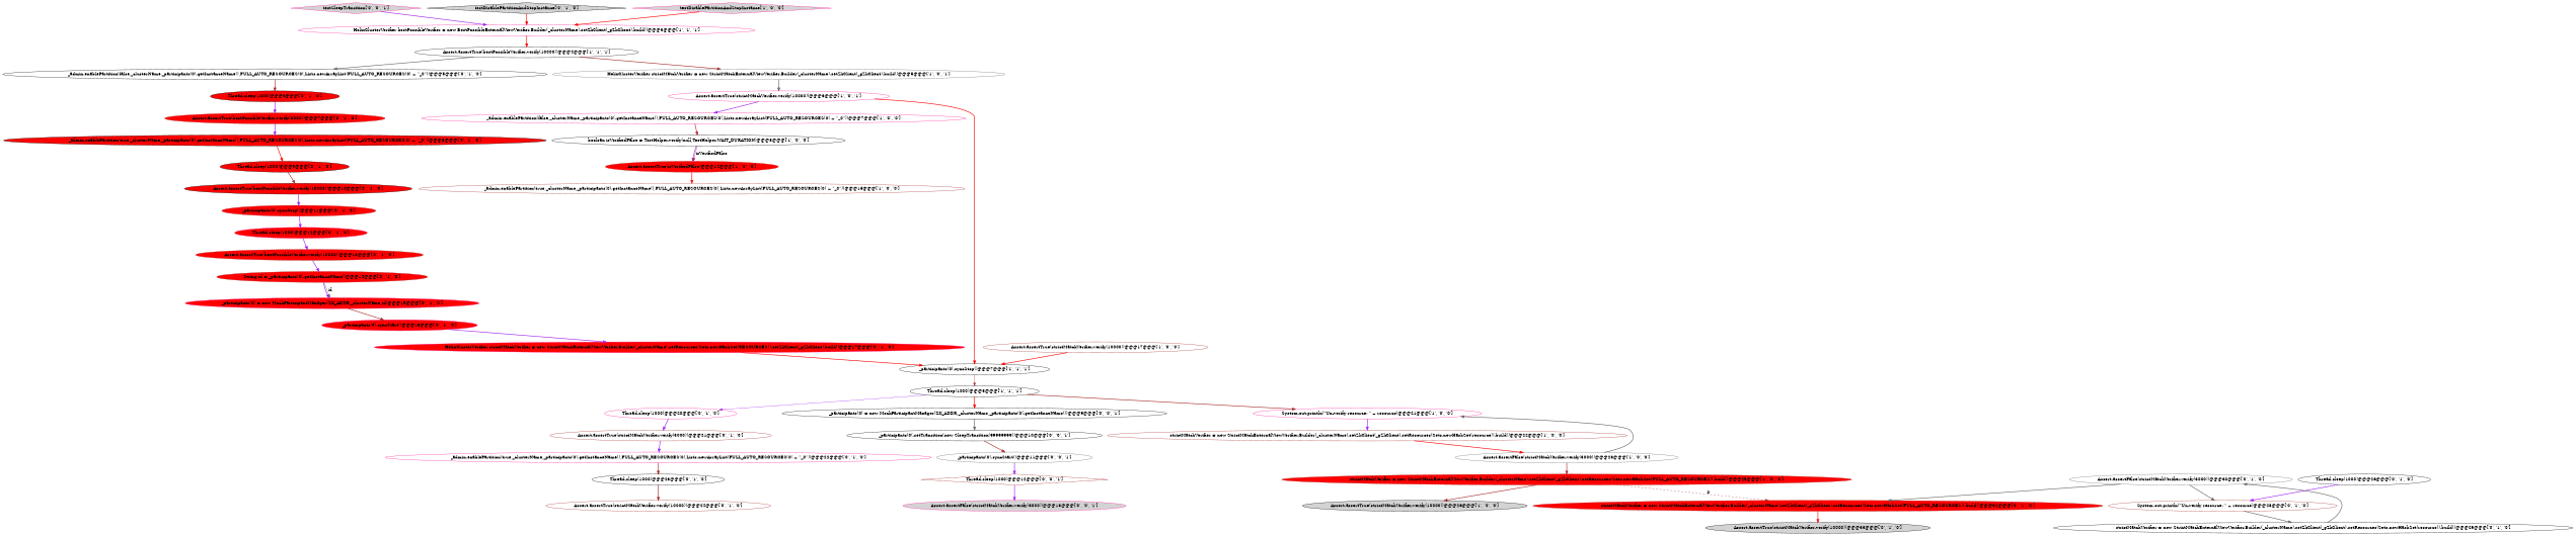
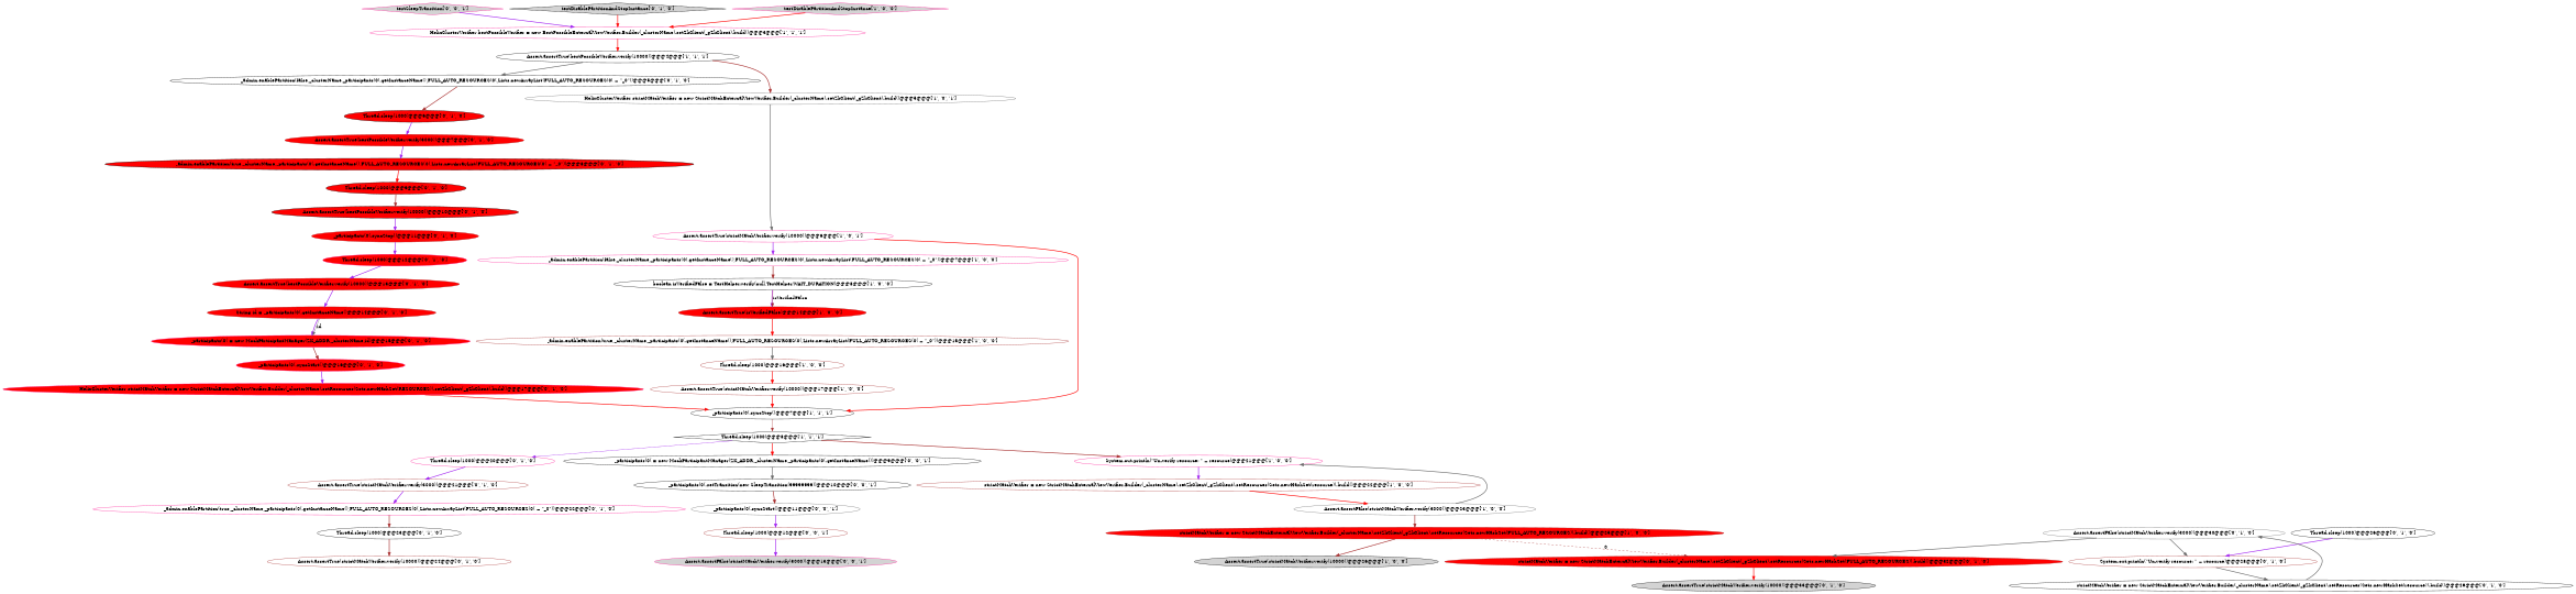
  digraph {
    node [color=black fillcolor=white shape=ellipse style=filled]
    edge [color=purple style=bold]
    n1 [label="_participants(0(.syncStop()@@@7@@@['1', '1', '1']"]
-   n2 [label="Thread.sleep(1000)@@@8@@@['1', '1', '1']"]
+   n2 [label="Thread.sleep(1000)@@@8@@@['1', '1', '1']" shape=diamond]
    n3 [color=deeppink label="Thread.sleep(1000)@@@20@@@['0', '1', '0']"]
    n4 [label="_participants(0( = new MockParticipantManager(ZK_ADDR,_clusterName,_participants(0(.getInstanceName())@@@9@@@['0', '0', '1']"]
    n5 [color=deeppink label="System.out.println(\"Un-verify resource: \" + resource)@@@21@@@['1', '0', '0']"]
    n6 [color=brown fillcolor=red label="Assert.assertTrue(bestPossibleVerifier.verify(3000))@@@7@@@['0', '1', '0']"]
    n7 [fillcolor=red label="_admin.enablePartition(true,_clusterName,_participants(0(.getInstanceName(),FULL_AUTO_RESOURCES(0(,Lists.newArrayList(FULL_AUTO_RESOURCES(0( + \"_0\"))@@@8@@@['0', '1', '0']"]
    n8 [fillcolor=red label="Thread.sleep(1000)@@@9@@@['0', '1', '0']"]
    n9 [color=deeppink fillcolor=lightgray label="Assert.assertFalse(strictMatchVerifier.verify(3000))@@@13@@@['0', '0', '1']"]
    n10 [color=deeppink fillcolor=red label="HelixClusterVerifier strictMatchVerifier = new StrictMatchExternalViewVerifier.Builder(_clusterName).setResources(Sets.newHashSet(RESOURCES)).setZkClient(_gZkClient).build()@@@17@@@['0', '1', '0']"]
    n11 [label="Thread.sleep(1000)@@@26@@@['0', '1', '0']"]
    n12 [color=brown label="System.out.println(\"Un-verify resource: \" + resource)@@@28@@@['0', '1', '0']"]
    n13 [label="strictMatchVerifier = new StrictMatchExternalViewVerifier.Builder(_clusterName).setZkClient(_gZkClient).setResources(Sets.newHashSet(resource)).build()@@@29@@@['0', '1', '0']"]
    n14 [color=deeppink label="Assert.assertTrue(strictMatchVerifier.verify(10000))@@@6@@@['1', '0', '1']"]
    n15 [color=deeppink label="_admin.enablePartition(false,_clusterName,_participants(0(.getInstanceName(),FULL_AUTO_RESOURCES(0(,Lists.newArrayList(FULL_AUTO_RESOURCES(0( + \"_0\"))@@@7@@@['1', '0', '0']"]
    n16 [label="boolean isVerifiedFalse = TestHelper.verify(null,TestHelper.WAIT_DURATION)@@@8@@@['1', '0', '0']"]
    n17 [color=deeppink fillcolor=red label="Thread.sleep(1000)@@@12@@@['0', '1', '0']"]
    n18 [color=brown fillcolor=red label="Assert.assertTrue(bestPossibleVerifier.verify(10000))@@@13@@@['0', '1', '0']"]
    n19 [color=brown fillcolor=red label="String id = _participants(0(.getInstanceName()@@@14@@@['0', '1', '0']"]
    n20 [fillcolor=lightgray label="Assert.assertTrue(strictMatchVerifier.verify(10000))@@@33@@@['0', '1', '0']"]
    n21 [color=brown fillcolor=red label="strictMatchVerifier = new StrictMatchExternalViewVerifier.Builder(_clusterName).setZkClient(_gZkClient).setResources(Sets.newHashSet(FULL_AUTO_RESOURCES)).build()@@@25@@@['1', '0', '0']"]
    n22 [color=brown fillcolor=red label="strictMatchVerifier = new StrictMatchExternalViewVerifier.Builder(_clusterName).setZkClient(_gZkClient).setResources(Sets.newHashSet(FULL_AUTO_RESOURCES)).build()@@@32@@@['0', '1', '0']"]
    n23 [fillcolor=lightgray label="Assert.assertTrue(strictMatchVerifier.verify(10000))@@@26@@@['1', '0', '0']"]
    n24 [color=deeppink fillcolor=red label="_participants(0( = new MockParticipantManager(ZK_ADDR,_clusterName,id)@@@15@@@['0', '1', '0']"]
    n25 [color=deeppink fillcolor=red label="_participants(0(.syncStart()@@@16@@@['0', '1', '0']"]
    n26 [color=brown label="Assert.assertTrue(strictMatchVerifier.verify(10000))@@@17@@@['1', '0', '0']"]
    n27 [label="Assert.assertTrue(bestPossibleVerifier.verify(10000))@@@4@@@['1', '1', '1']"]
    n28 [color=gray40 label="HelixClusterVerifier strictMatchVerifier = new StrictMatchExternalViewVerifier.Builder(_clusterName).setZkClient(_gZkClient).build()@@@5@@@['1', '0', '1']"]
    n29 [label="_admin.enablePartition(false,_clusterName,_participants(0(.getInstanceName(),FULL_AUTO_RESOURCES(0(,Lists.newArrayList(FULL_AUTO_RESOURCES(0( + \"_0\"))@@@5@@@['0', '1', '0']"]
    n30 [fillcolor=red label="Thread.sleep(1000)@@@6@@@['0', '1', '0']"]
    n31 [color=brown label="Assert.assertTrue(strictMatchVerifier.verify(3000))@@@21@@@['0', '1', '0']"]
    n32 [color=deeppink label="_admin.enablePartition(true,_clusterName,_participants(0(.getInstanceName(),FULL_AUTO_RESOURCES(0(,Lists.newArrayList(FULL_AUTO_RESOURCES(0( + \"_0\"))@@@22@@@['0', '1', '0']"]
    n33 [color=brown fillcolor=red label="Assert.assertTrue(isVerifiedFalse)@@@14@@@['1', '0', '0']"]
    n34 [color=brown label="_admin.enablePartition(true,_clusterName,_participants(0(.getInstanceName(),FULL_AUTO_RESOURCES(0(,Lists.newArrayList(FULL_AUTO_RESOURCES(0( + \"_0\"))@@@15@@@['1', '0', '0']"]
    n35 [color=brown label="Assert.assertTrue(strictMatchVerifier.verify(10000))@@@24@@@['0', '1', '0']"]
    n36 [color=gray40 label="Assert.assertFalse(strictMatchVerifier.verify(3000))@@@30@@@['0', '1', '0']"]
    n37 [label="_participants(0(.setTransition(new SleepTransition(99999999))@@@10@@@['0', '0', '1']"]
    n38 [color=gray40 label="_participants(0(.syncStart()@@@11@@@['0', '0', '1']"]
    n39 [color=brown label="strictMatchVerifier = new StrictMatchExternalViewVerifier.Builder(_clusterName).setZkClient(_gZkClient).setResources(Sets.newHashSet(resource)).build()@@@22@@@['1', '0', '0']"]
    n40 [color=gray40 label="Assert.assertFalse(strictMatchVerifier.verify(3000))@@@23@@@['1', '0', '0']"]
+   n41 [color=brown label="Thread.sleep(1000)@@@16@@@['1', '0', '0']"]
    n42 [color=brown fillcolor=red label="_participants(0(.syncStop()@@@11@@@['0', '1', '0']"]
    n43 [fillcolor=red label="Assert.assertTrue(bestPossibleVerifier.verify(10000))@@@10@@@['0', '1', '0']"]
    n44 [label="Thread.sleep(1000)@@@23@@@['0', '1', '0']"]
    n45 [color=deeppink fillcolor=lightgray label="testSleepTransition['0', '0', '1']" shape=diamond]
    n46 [color=deeppink label="HelixClusterVerifier bestPossibleVerifier = new BestPossibleExternalViewVerifier.Builder(_clusterName).setZkClient(_gZkClient).build()@@@3@@@['1', '1', '1']"]
-   n47 [color=brown label="Thread.sleep(1000)@@@12@@@['0', '0', '1']" shape=diamond]
+   n47 [color=brown label="Thread.sleep(1000)@@@12@@@['0', '0', '1']"]
    n48 [fillcolor=lightgray label="testDisablePartitionAndStopInstance['0', '1', '0']" shape=diamond]
    n49 [color=deeppink fillcolor=lightgray label="testDisablePartitionAndStopInstance['1', '0', '0']" shape=diamond]
    n1 -> n2 [color=brown style=solid]
    n2 -> n3 [style=solid]
    n2 -> n4 [color=red]
    n2 -> n5 [color=brown]
    n3 -> n31
    n4 -> n37 [color=gray40]
    n5 -> n39
    n6 -> n7
    n7 -> n8 [color=red]
    n8 -> n43 [color=brown]
    n10 -> n1 [color=red]
    n11 -> n12
    n12 -> n13 [color=gray40]
    n13 -> n36 [color=gray40]
    n14 -> n1 [color=red]
    n14 -> n15
    n15 -> n16 [color=brown]
    n16 -> n33
    n16 -> n33 [color=brown label=isVerifiedFalse style=solid]
    n17 -> n18
    n18 -> n19
    n19 -> n24
    n19 -> n24 [color=gray40 label=id style=solid]
    n21 -> n22 [color=brown label=0 style=dashed]
    n21 -> n23 [color=brown]
    n22 -> n20 [color=red]
    n24 -> n25 [color=brown]
    n25 -> n10
    n26 -> n1 [color=red]
    n27 -> n28 [color=brown]
    n27 -> n29 [color=gray40]
    n28 -> n14 [color=gray40]
    n29 -> n30 [color=brown]
    n30 -> n6
    n31 -> n32
    n32 -> n44 [color=brown]
    n33 -> n34 [color=red]
+   n34 -> n41 [color=gray40]
    n36 -> n12 [color=gray40]
    n36 -> n22 [color=gray40]
    n37 -> n38 [color=brown]
    n38 -> n47
    n39 -> n40 [color=red]
    n40 -> n5 [color=gray40]
    n40 -> n21 [color=brown]
+   n41 -> n26 [color=red]
    n42 -> n17
    n43 -> n42
    n44 -> n35 [color=brown]
    n45 -> n46
    n46 -> n27 [color=red]
    n47 -> n9
    n48 -> n46 [color=red]
    n49 -> n46 [color=red]
  }
